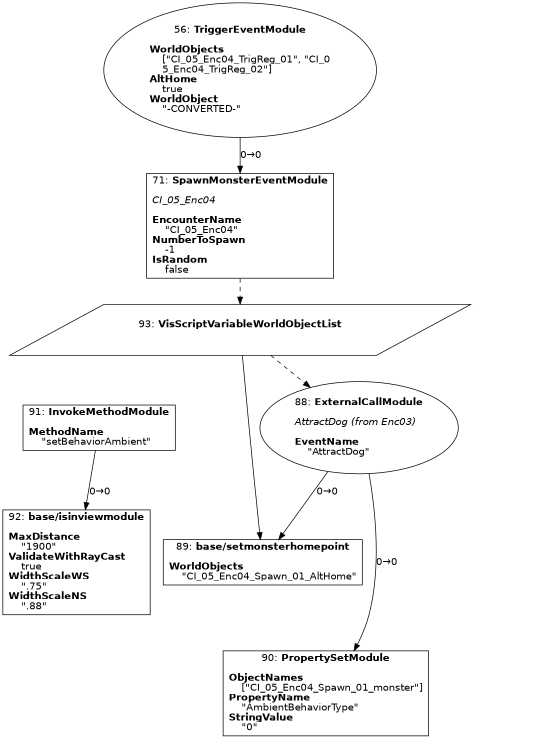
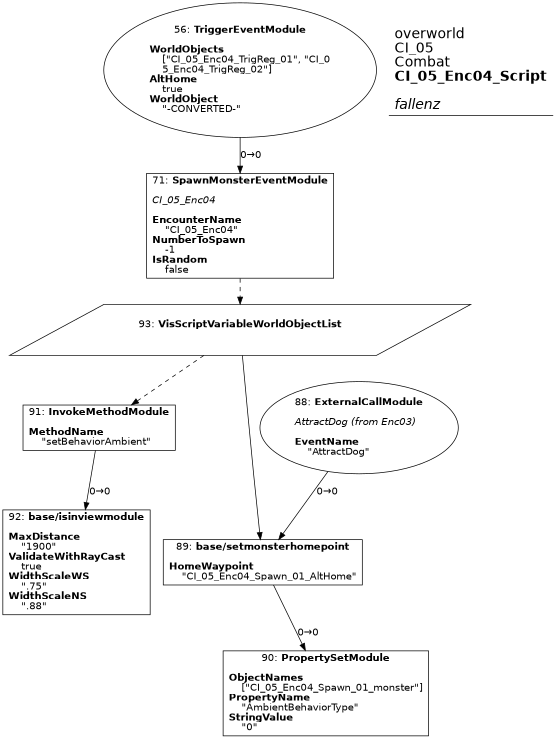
  digraph {
    fontname="DejaVu Sans"
    splines=spline
    node [fontname="DejaVu Sans" shape=box]
    edge [fontname="DejaVu Sans"]
    n1 [label=<56: <b>TriggerEventModule</b><br/><br/><b>WorldObjects</b><br align="left"/>    [&quot;CI_05_Enc04_TrigReg_01&quot;, &quot;CI_0<br align="left"/>    5_Enc04_TrigReg_02&quot;]<br align="left"/><b>AltHome</b><br align="left"/>    true<br align="left"/><b>WorldObject</b><br align="left"/>    &quot;-CONVERTED-&quot;<br align="left"/>> shape=oval]
    n2 [label=<71: <b>SpawnMonsterEventModule</b><br/><br/><i>CI_05_Enc04<br align="left"/></i><br align="left"/><b>EncounterName</b><br align="left"/>    &quot;CI_05_Enc04&quot;<br align="left"/><b>NumberToSpawn</b><br align="left"/>    -1<br align="left"/><b>IsRandom</b><br align="left"/>    false<br align="left"/>>]
    n3 [label=<93: <b>VisScriptVariableWorldObjectList</b><br/><br/>> shape=parallelogram]
-   n4 [label=<89: <b>base/setmonsterhomepoint</b><br/><br/><b>WorldObjects</b><br align="left"/>    &quot;CI_05_Enc04_Spawn_01_AltHome&quot;<br align="left"/>>]
+   n4 [label=<89: <b>base/setmonsterhomepoint</b><br/><br/><b>HomeWaypoint</b><br align="left"/>    &quot;CI_05_Enc04_Spawn_01_AltHome&quot;<br align="left"/>>]
    n5 [label=<91: <b>InvokeMethodModule</b><br/><br/><b>MethodName</b><br align="left"/>    &quot;setBehaviorAmbient&quot;<br align="left"/>>]
    n6 [label=<90: <b>PropertySetModule</b><br/><br/><b>ObjectNames</b><br align="left"/>    [&quot;CI_05_Enc04_Spawn_01_monster&quot;]<br align="left"/><b>PropertyName</b><br align="left"/>    &quot;AmbientBehaviorType&quot;<br align="left"/><b>StringValue</b><br align="left"/>    &quot;0&quot;<br align="left"/>>]
    n7 [label=<92: <b>base/isinviewmodule</b><br/><br/><b>MaxDistance</b><br align="left"/>    &quot;1900&quot;<br align="left"/><b>ValidateWithRayCast</b><br align="left"/>    true<br align="left"/><b>WidthScaleWS</b><br align="left"/>    &quot;.75&quot;<br align="left"/><b>WidthScaleNS</b><br align="left"/>    &quot;.88&quot;<br align="left"/>>]
    n8 [label=<88: <b>ExternalCallModule</b><br/><br/><i>AttractDog (from Enc03)<br align="left"/></i><br align="left"/><b>EventName</b><br align="left"/>    &quot;AttractDog&quot;<br align="left"/>> shape=oval]
+   n9 [label=<<font point-size="20">overworld<br align="left"/>CI_05<br align="left"/>Combat<br align="left"/><b>CI_05_Enc04_Script</b><br align="left"/><br/><i>fallenz</i><br align="left"/></font>> shape=underline]
    n1 -> n2 [label="0→0"]
    n2 -> n3 [style=dashed]
    n3 -> n4 [style=solid]
-   n3 -> n8 [style=dashed]
-   n8 -> n6 [label="0→0"]
+   n3 -> n5 [style=dashed]
+   n4 -> n6 [label="0→0"]
    n5 -> n7 [label="0→0"]
    n8 -> n4 [label="0→0"]
  }
